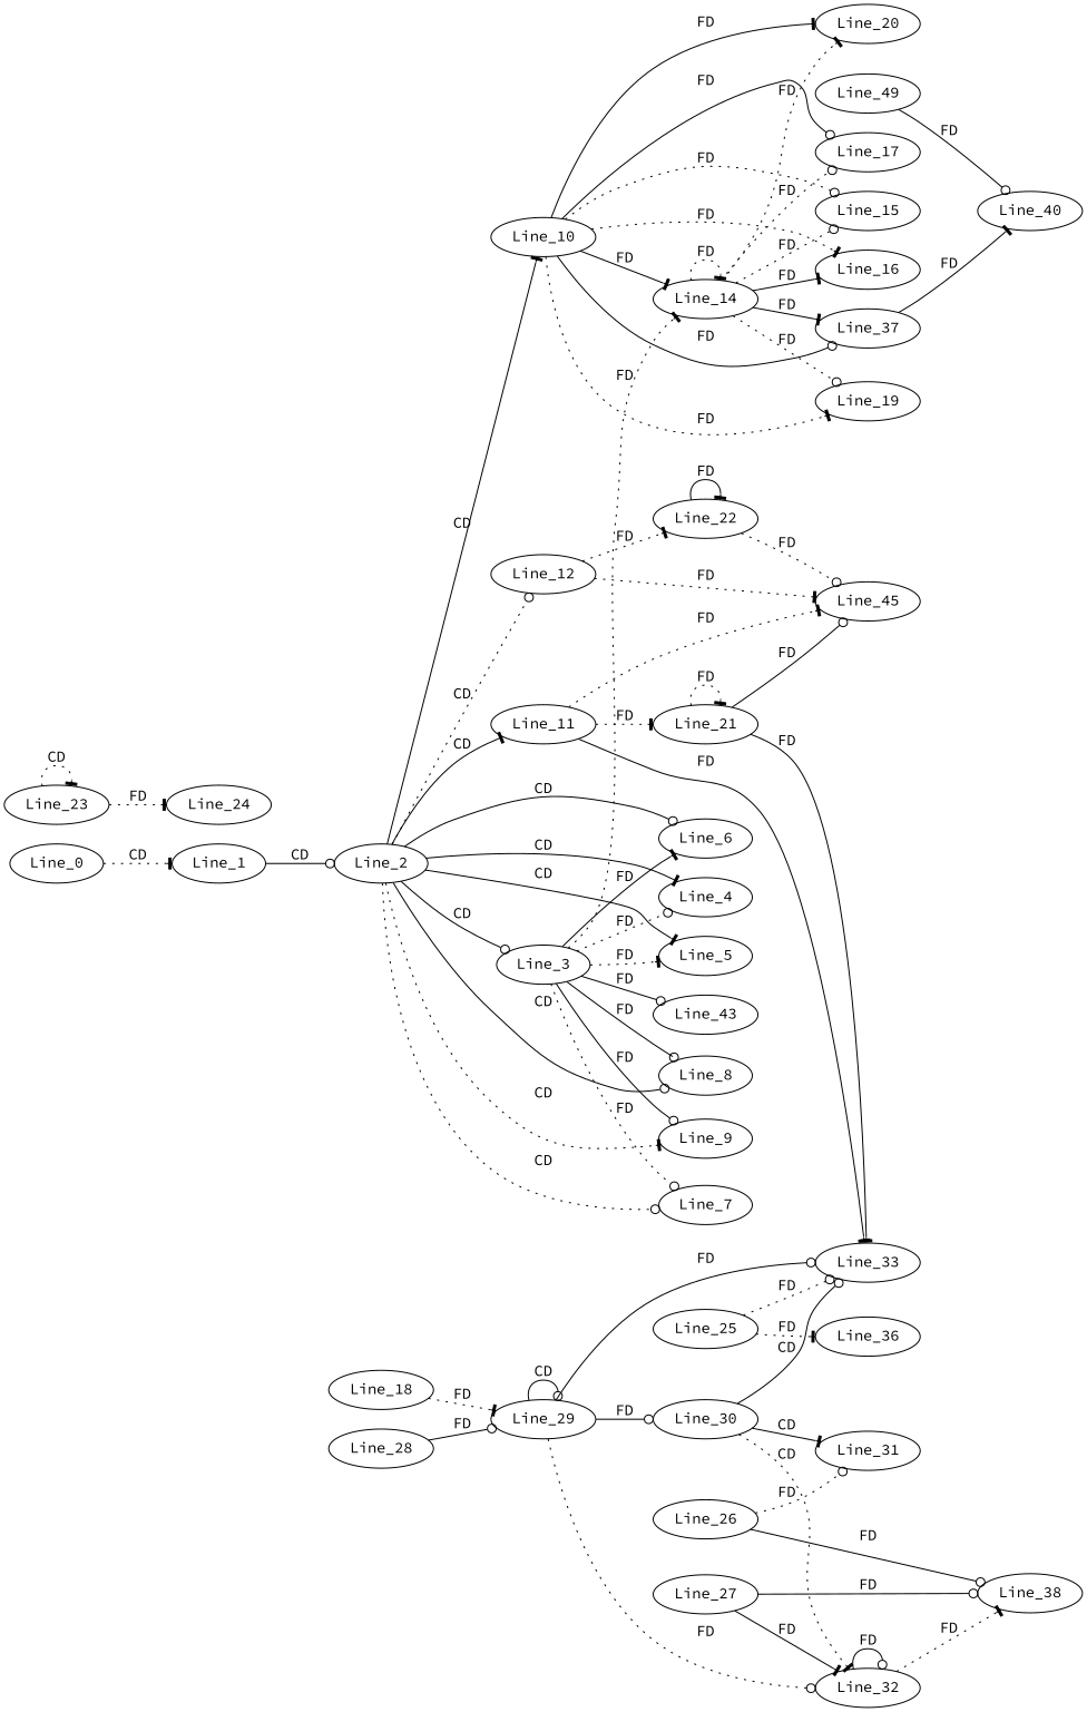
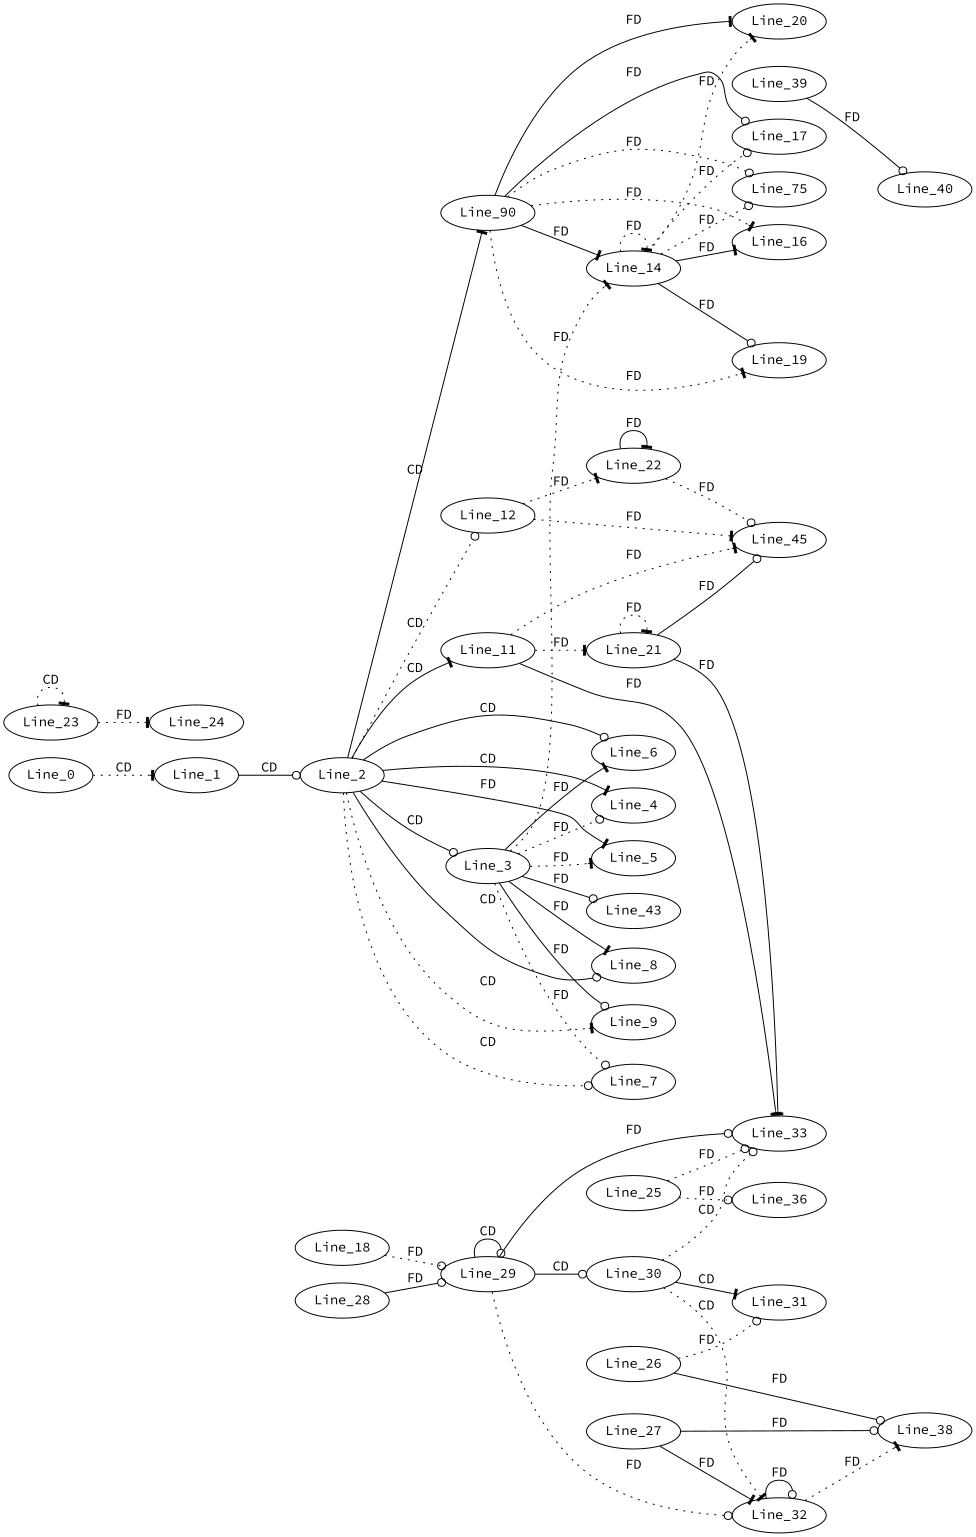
  digraph {
    fontname="Source Code Pro"
    rankdir=LR
    node [fontname="Source Code Pro"]
    edge [arrowhead=tee fontname="Source Code Pro" style=solid]
    Line_0
    Line_1
    Line_2
    Line_3
    Line_4
    Line_5
    Line_6
    Line_7
    Line_8
    Line_9
-   Line_10
+   Line_10 [label=Line_90]
    Line_11
    Line_12
    Line_14
    Line_43
-   Line_15
+   Line_15 [label=Line_75]
    Line_16
    Line_17
    Line_19
    Line_20
-   Line_37
    Line_21
    Line_33
    Line_45
    Line_22
    Line_40
    Line_23
    Line_24
    Line_29
    Line_30
    Line_32
    Line_31
    Line_38
    Line_18
    Line_28
    Line_26
    Line_27
    Line_25
    Line_36
-   Line_39 [label=Line_49]
+   Line_39
    Line_0 -> Line_1 [label=CD style=dotted]
    Line_1 -> Line_2 [arrowhead=odot label=CD]
    Line_2 -> Line_3 [arrowhead=odot label=CD]
    Line_2 -> Line_4 [label=CD]
-   Line_2 -> Line_5 [label=CD]
+   Line_2 -> Line_5 [label=FD]
    Line_2 -> Line_6 [arrowhead=odot label=CD]
    Line_2 -> Line_7 [arrowhead=odot label=CD style=dotted]
    Line_2 -> Line_8 [arrowhead=odot label=CD]
    Line_2 -> Line_9 [label=CD style=dotted]
    Line_2 -> Line_10 [label=CD]
    Line_2 -> Line_11 [label=CD]
    Line_2 -> Line_12 [arrowhead=odot label=CD style=dotted]
    Line_3 -> Line_4 [arrowhead=odot label=FD style=dotted]
    Line_3 -> Line_5 [label=FD style=dotted]
    Line_3 -> Line_6 [label=FD]
    Line_3 -> Line_7 [arrowhead=odot label=FD style=dotted]
-   Line_3 -> Line_8 [arrowhead=odot label=FD]
+   Line_3 -> Line_8 [label=FD]
    Line_3 -> Line_9 [arrowhead=odot label=FD]
    Line_3 -> Line_14 [label=FD style=dotted]
    Line_3 -> Line_43 [arrowhead=odot label=FD]
    Line_10 -> Line_14 [label=FD]
    Line_10 -> Line_15 [arrowhead=odot label=FD style=dotted]
    Line_10 -> Line_16 [label=FD style=dotted]
    Line_10 -> Line_17 [arrowhead=odot label=FD]
    Line_10 -> Line_19 [label=FD style=dotted]
    Line_10 -> Line_20 [label=FD]
-   Line_10 -> Line_37 [arrowhead=odot label=FD]
    Line_11 -> Line_21 [label=FD style=dotted]
    Line_11 -> Line_33 [label=FD]
    Line_11 -> Line_45 [label=FD style=dotted]
    Line_12 -> Line_45 [label=FD style=dotted]
    Line_12 -> Line_22 [label=FD style=dotted]
    Line_14 -> Line_14 [label=FD style=dotted]
    Line_14 -> Line_15 [arrowhead=odot label=FD style=dotted]
    Line_14 -> Line_16 [label=FD]
    Line_14 -> Line_17 [arrowhead=odot label=FD style=dotted]
-   Line_14 -> Line_19 [arrowhead=odot label=FD style=dotted]
+   Line_14 -> Line_19 [arrowhead=odot label=FD]
    Line_14 -> Line_20 [label=FD style=dotted]
-   Line_14 -> Line_37 [label=FD]
-   Line_37 -> Line_40 [label=FD]
    Line_21 -> Line_21 [label=FD style=dotted]
    Line_21 -> Line_33 [label=FD]
    Line_21 -> Line_45 [arrowhead=odot label=FD]
    Line_22 -> Line_45 [arrowhead=odot label=FD style=dotted]
    Line_22 -> Line_22 [label=FD]
    Line_23 -> Line_23 [label=CD style=dotted]
    Line_23 -> Line_24 [label=FD style=dotted]
    Line_29 -> Line_33 [arrowhead=odot label=FD]
    Line_29 -> Line_29 [arrowhead=odot label=CD]
-   Line_29 -> Line_30 [arrowhead=odot label=FD]
+   Line_29 -> Line_30 [arrowhead=odot label=CD]
    Line_29 -> Line_32 [arrowhead=odot label=FD style=dotted]
-   Line_30 -> Line_33 [arrowhead=odot label=CD]
+   Line_30 -> Line_33 [arrowhead=odot label=CD style=dotted]
    Line_30 -> Line_32 [label=CD style=dotted]
    Line_30 -> Line_31 [label=CD]
    Line_32 -> Line_32 [arrowhead=odot label=FD]
    Line_32 -> Line_38 [label=FD style=dotted]
-   Line_18 -> Line_29 [label=FD style=dotted]
+   Line_18 -> Line_29 [arrowhead=odot label=FD style=dotted]
    Line_28 -> Line_29 [arrowhead=odot label=FD]
    Line_26 -> Line_31 [arrowhead=odot label=FD style=dotted]
    Line_26 -> Line_38 [arrowhead=odot label=FD]
    Line_27 -> Line_32 [label=FD]
    Line_27 -> Line_38 [arrowhead=odot label=FD]
    Line_25 -> Line_33 [arrowhead=odot label=FD style=dotted]
-   Line_25 -> Line_36 [label=FD style=dotted]
+   Line_25 -> Line_36 [arrowhead=odot label=FD style=dotted]
    Line_39 -> Line_40 [arrowhead=odot label=FD]
  }
